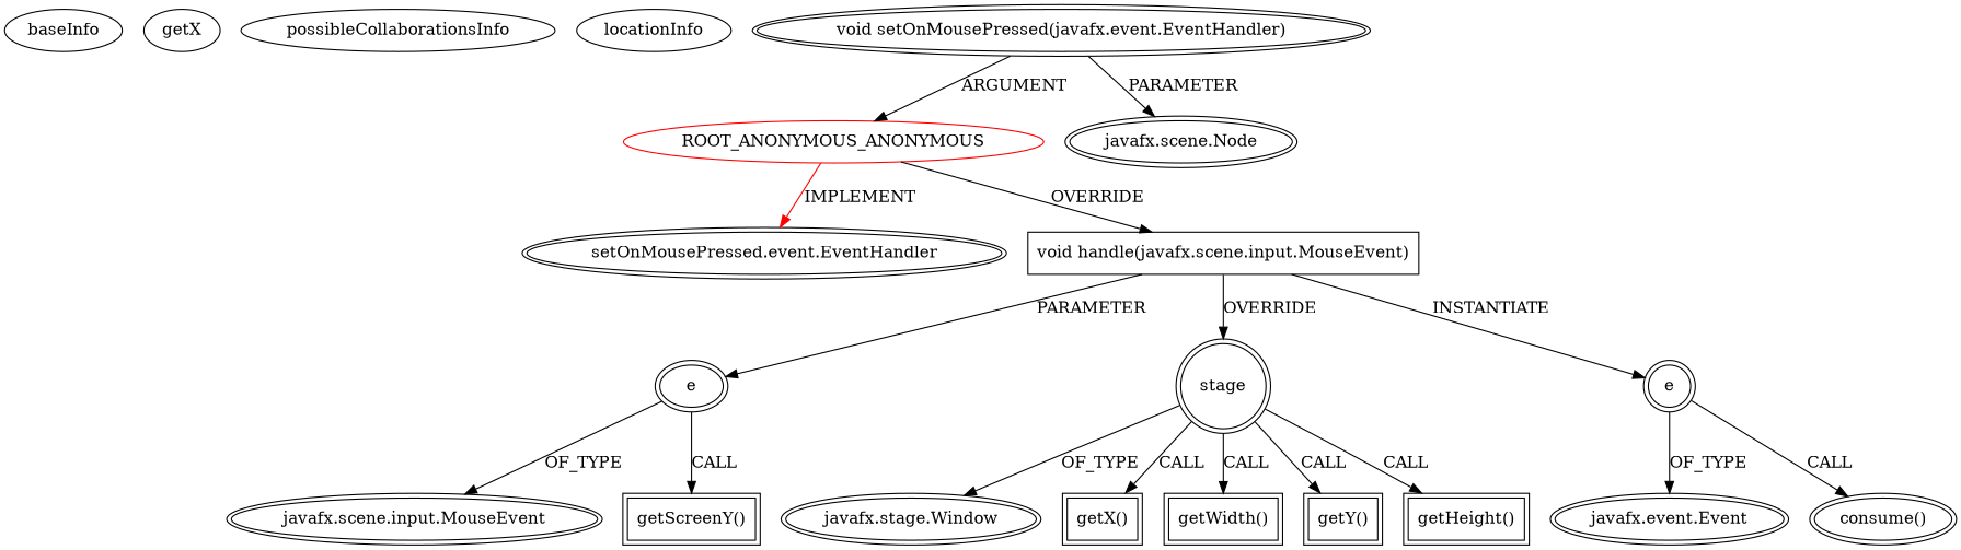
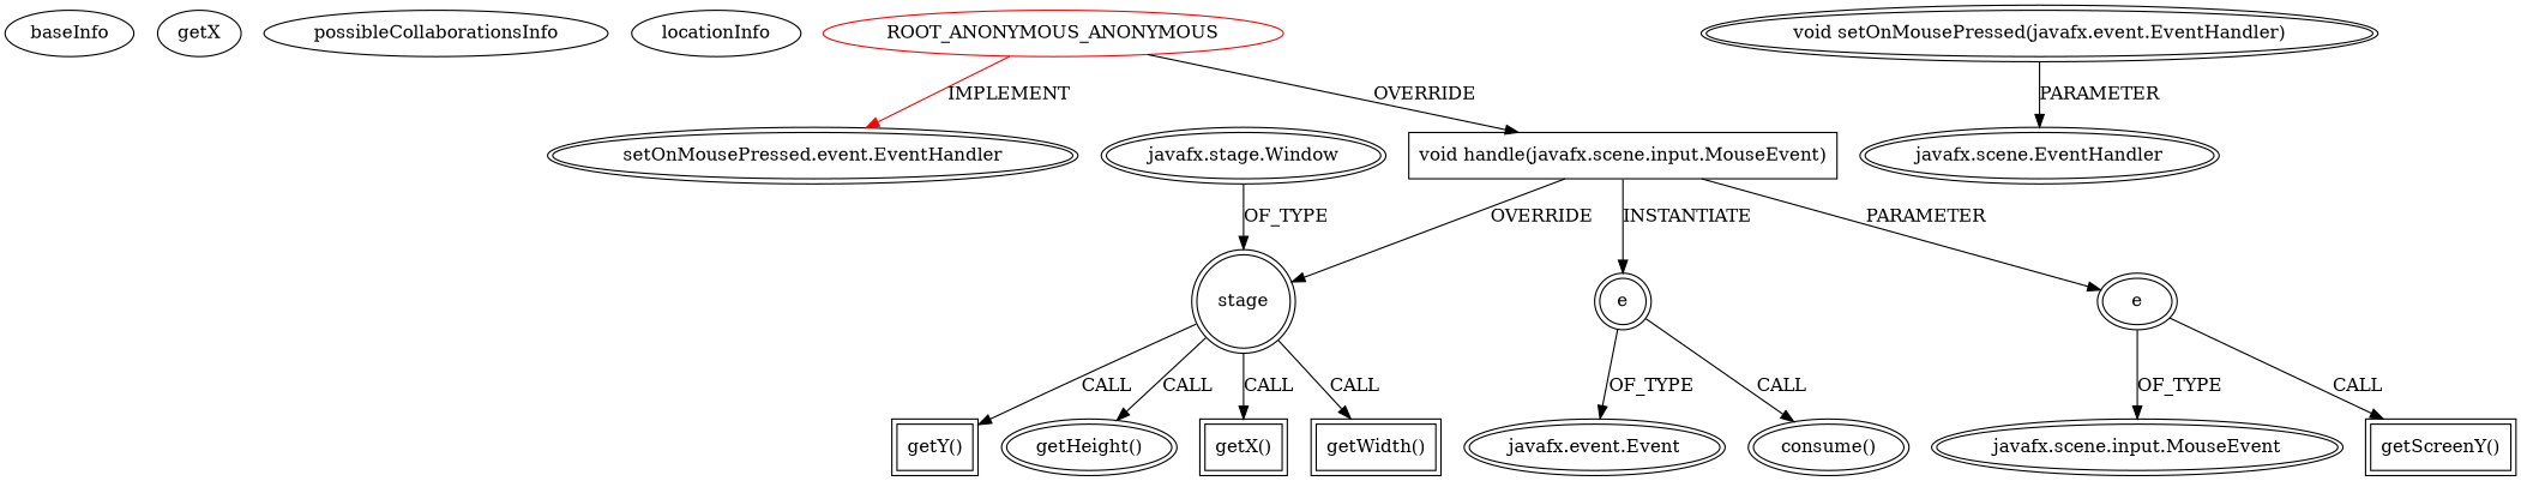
  digraph {
    node [isFrameworkType=true vertexType=INSIDE_CALL peripheries=2]
    baseInfo [category=extension_graph graphId=797 isAnonymous=true possibleRelation=false isFrameworkType="" vertexType="" peripheries=""]
    n2 [0="javafx.event.EventHandler" label=getX isFrameworkType="" vertexType="" peripheries=""]
    possibleCollaborationsInfo [isFrameworkType="" vertexType="" peripheries=""]
    locationInfo [contextSignature="void WindowResizeButton(javafx.stage.Stage,double,double)" filePath="/LichuanLu-ShunUI-FX/ShunUI-FX-master/src/view/WindowResizeButton.java" graphId=797 projectName="LichuanLu-ShunUI-FX" isFrameworkType="" vertexType="" peripheries=""]
    n5 [color=red isFrameworkType=false label=ROOT_ANONYMOUS_ANONYMOUS vertexType=ROOT_ANONYMOUS_DECLARATION peripheries=""]
    n6 [label="setOnMousePressed.event.EventHandler" vertexType=FRAMEWORK_INTERFACE_TYPE]
    n7 [isFrameworkType=false label="void handle(javafx.scene.input.MouseEvent)" shape=box vertexType=OVERRIDING_METHOD_DECLARATION peripheries=""]
    n8 [label=e vertexType=PARAMETER_DECLARATION]
    n9 [label=stage shape=circle vertexType=VARIABLE_EXPRESION]
    n10 [label=e shape=circle vertexType=VARIABLE_EXPRESION]
    n11 [label="void setOnMousePressed(javafx.event.EventHandler)" vertexType=OUTSIDE_CALL]
-   n12 [label="javafx.scene.Node" vertexType=FRAMEWORK_CLASS_TYPE]
+   n12 [label="javafx.scene.EventHandler" vertexType=FRAMEWORK_CLASS_TYPE]
    n13 [label="javafx.scene.input.MouseEvent" vertexType=FRAMEWORK_CLASS_TYPE]
    n14 [label="getScreenY()" shape=box]
    n15 [label="javafx.stage.Window" vertexType=FRAMEWORK_CLASS_TYPE]
    n16 [label="getX()" shape=box]
    n17 [label="getWidth()" shape=box]
    n18 [label="getY()" shape=box]
-   n19 [label="getHeight()" shape=box]
+   n19 [label="getHeight()" shape=ellipse]
    n20 [label="javafx.event.Event" vertexType=FRAMEWORK_CLASS_TYPE]
    n21 [label="consume()" shape=ellipse]
    n5 -> n6 [color=red label=IMPLEMENT]
    n5 -> n7 [label=OVERRIDE]
    n7 -> n8 [label=PARAMETER]
    n7 -> n9 [label=OVERRIDE]
    n7 -> n10 [label=INSTANTIATE]
    n8 -> n13 [label=OF_TYPE]
    n8 -> n14 [label=CALL]
-   n9 -> n15 [label=OF_TYPE]
+   n15 -> n9 [label=OF_TYPE]
    n9 -> n16 [label=CALL]
    n9 -> n17 [label=CALL]
    n9 -> n18 [label=CALL]
    n9 -> n19 [label=CALL]
    n10 -> n20 [label=OF_TYPE]
    n10 -> n21 [label=CALL]
-   n11 -> n5 [label=ARGUMENT]
    n11 -> n12 [label=PARAMETER]
  }
